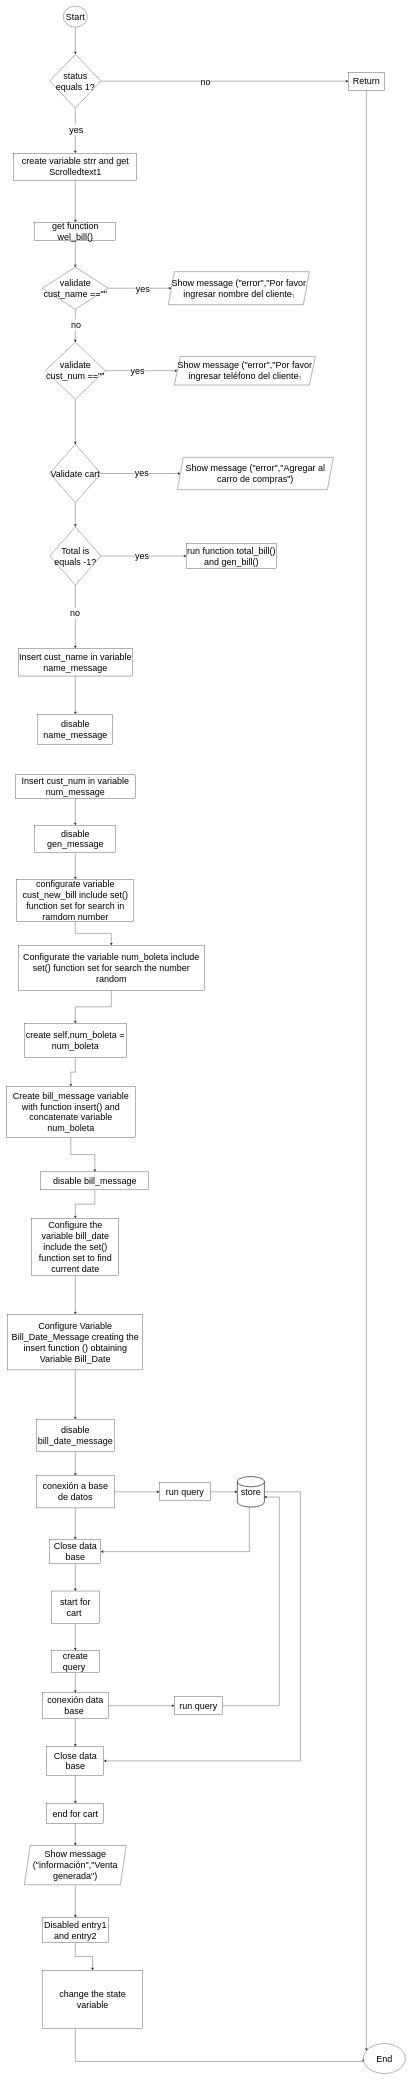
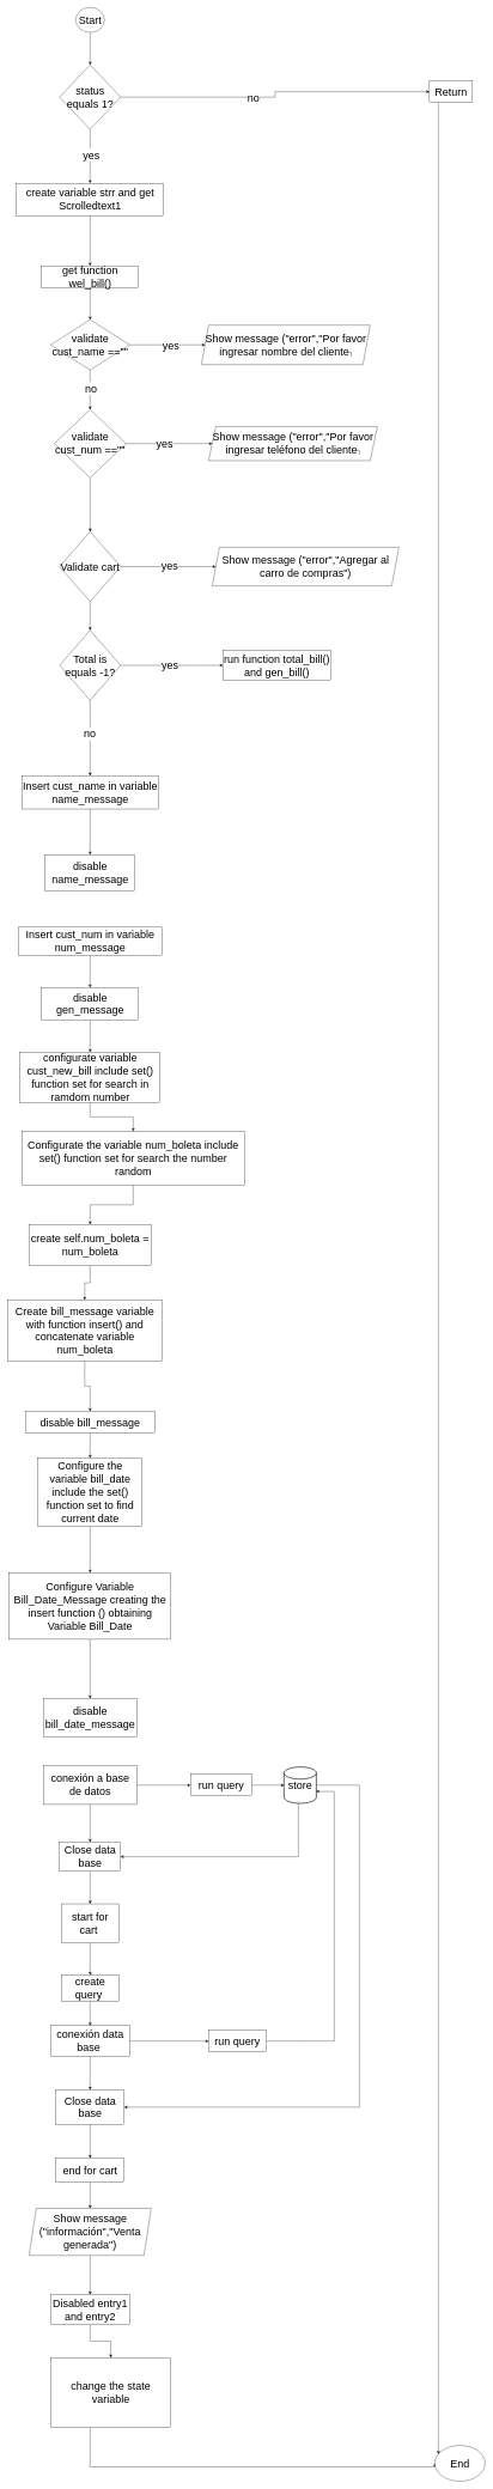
  <mxCell id="0" />
  <mxCell id="1" parent="0" />
  <mxCell id="2" value="" style="edgeStyle=orthogonalEdgeStyle;rounded=0;orthogonalLoop=1;jettySize=auto;html=1;" edge="1" parent="1" source="3" target="8"><mxGeometry relative="1" as="geometry" /></mxCell>
  <mxCell id="3" value="&lt;font style=&quot;font-size: 30px;&quot;&gt;Start&lt;/font&gt;" style="ellipse;whiteSpace=wrap;html=1;" vertex="1" parent="1"><mxGeometry x="210" y="20" width="80" height="70" as="geometry" /></mxCell>
  <mxCell id="4" value="" style="edgeStyle=orthogonalEdgeStyle;rounded=0;orthogonalLoop=1;jettySize=auto;html=1;" edge="1" parent="1" source="8" target="10"><mxGeometry relative="1" as="geometry" /></mxCell>
  <mxCell id="5" value="&lt;font style=&quot;font-size: 30px;&quot;&gt;no&lt;/font&gt;" style="edgeLabel;html=1;align=center;verticalAlign=middle;resizable=0;points=[];" vertex="1" connectable="0" parent="4"><mxGeometry x="-0.157" y="-1" relative="1" as="geometry"><mxPoint as="offset" /></mxGeometry></mxCell>
  <mxCell id="6" value="" style="edgeStyle=orthogonalEdgeStyle;rounded=0;orthogonalLoop=1;jettySize=auto;html=1;" edge="1" parent="1" source="8" target="12"><mxGeometry relative="1" as="geometry" /></mxCell>
  <mxCell id="7" value="&lt;font style=&quot;font-size: 30px;&quot;&gt;yes&lt;/font&gt;" style="edgeLabel;html=1;align=center;verticalAlign=middle;resizable=0;points=[];" vertex="1" connectable="0" parent="6"><mxGeometry x="-0.071" y="2" relative="1" as="geometry"><mxPoint as="offset" /></mxGeometry></mxCell>
  <mxCell id="8" value="&lt;font style=&quot;font-size: 30px;&quot;&gt;status equals 1?&lt;/font&gt;" style="rhombus;whiteSpace=wrap;html=1;" vertex="1" parent="1"><mxGeometry x="165" y="180" width="170" height="180" as="geometry" /></mxCell>
  <mxCell id="9" value="" style="edgeStyle=orthogonalEdgeStyle;rounded=0;orthogonalLoop=1;jettySize=auto;html=1;" edge="1" parent="1" source="10" target="89"><mxGeometry relative="1" as="geometry"><Array as="points"><mxPoint x="1220" y="3600" /><mxPoint x="1220" y="3600" /></Array></mxGeometry></mxCell>
- <mxCell id="10" value="&lt;font style=&quot;font-size: 30px;&quot;&gt;Return&lt;/font&gt;" style="whiteSpace=wrap;html=1;" vertex="1" parent="1"><mxGeometry x="1160" y="240" width="120" height="60" as="geometry" /></mxCell>
+ <mxCell id="10" value="&lt;font style=&quot;font-size: 30px;&quot;&gt;Return&lt;/font&gt;" style="whiteSpace=wrap;html=1;" vertex="1" parent="1"><mxGeometry x="1195" y="225" width="120" height="60" as="geometry" /></mxCell>
  <mxCell id="11" value="" style="edgeStyle=orthogonalEdgeStyle;rounded=0;orthogonalLoop=1;jettySize=auto;html=1;" edge="1" parent="1" source="12" target="14"><mxGeometry relative="1" as="geometry" /></mxCell>
  <mxCell id="12" value="&lt;font style=&quot;font-size: 30px;&quot;&gt;create variable strr and get Scrolledtext1&lt;/font&gt;" style="whiteSpace=wrap;html=1;" vertex="1" parent="1"><mxGeometry x="45" y="510" width="410" height="90" as="geometry" /></mxCell>
  <mxCell id="13" value="" style="edgeStyle=orthogonalEdgeStyle;rounded=0;orthogonalLoop=1;jettySize=auto;html=1;" edge="1" parent="1" source="14" target="19"><mxGeometry relative="1" as="geometry" /></mxCell>
  <mxCell id="14" value="&lt;font style=&quot;font-size: 30px;&quot;&gt;get function wel_bill()&lt;/font&gt;" style="whiteSpace=wrap;html=1;" vertex="1" parent="1"><mxGeometry x="115" y="740" width="270" height="60" as="geometry" /></mxCell>
  <mxCell id="15" value="" style="edgeStyle=orthogonalEdgeStyle;rounded=0;orthogonalLoop=1;jettySize=auto;html=1;" edge="1" parent="1" source="19" target="20"><mxGeometry relative="1" as="geometry" /></mxCell>
  <mxCell id="16" value="&lt;font style=&quot;font-size: 30px;&quot;&gt;yes&lt;/font&gt;" style="edgeLabel;html=1;align=center;verticalAlign=middle;resizable=0;points=[];" vertex="1" connectable="0" parent="15"><mxGeometry x="0.089" y="-1" relative="1" as="geometry"><mxPoint as="offset" /></mxGeometry></mxCell>
  <mxCell id="17" value="" style="edgeStyle=orthogonalEdgeStyle;rounded=0;orthogonalLoop=1;jettySize=auto;html=1;" edge="1" parent="1" source="19" target="24"><mxGeometry relative="1" as="geometry" /></mxCell>
  <mxCell id="18" value="&lt;font style=&quot;font-size: 30px;&quot;&gt;no&lt;/font&gt;" style="edgeLabel;html=1;align=center;verticalAlign=middle;resizable=0;points=[];" vertex="1" connectable="0" parent="17"><mxGeometry x="-0.087" y="1" relative="1" as="geometry"><mxPoint as="offset" /></mxGeometry></mxCell>
  <mxCell id="19" value="&lt;font style=&quot;font-size: 30px;&quot;&gt;validate cust_name ==&quot;&quot;&lt;/font&gt;" style="rhombus;whiteSpace=wrap;html=1;" vertex="1" parent="1"><mxGeometry x="140" y="890" width="220" height="140" as="geometry" /></mxCell>
  <mxCell id="20" value="&lt;font style=&quot;font-size: 30px;&quot;&gt;Show message (&quot;error&quot;,&quot;Por favor ingresar nombre del cliente&lt;/font&gt;&quot;)" style="shape=parallelogram;perimeter=parallelogramPerimeter;whiteSpace=wrap;html=1;fixedSize=1;" vertex="1" parent="1"><mxGeometry x="560" y="905" width="470" height="110" as="geometry" /></mxCell>
  <mxCell id="21" value="" style="edgeStyle=orthogonalEdgeStyle;rounded=0;orthogonalLoop=1;jettySize=auto;html=1;" edge="1" parent="1" source="24" target="25"><mxGeometry relative="1" as="geometry" /></mxCell>
  <mxCell id="22" value="&lt;font style=&quot;font-size: 30px;&quot;&gt;yes&lt;/font&gt;" style="edgeLabel;html=1;align=center;verticalAlign=middle;resizable=0;points=[];" vertex="1" connectable="0" parent="21"><mxGeometry x="-0.114" y="-1" relative="1" as="geometry"><mxPoint as="offset" /></mxGeometry></mxCell>
  <mxCell id="23" value="" style="edgeStyle=orthogonalEdgeStyle;rounded=0;orthogonalLoop=1;jettySize=auto;html=1;" edge="1" parent="1" source="24" target="29"><mxGeometry relative="1" as="geometry" /></mxCell>
  <mxCell id="24" value="&lt;span style=&quot;font-size: 30px;&quot;&gt;validate cust_num ==&quot;&quot;&lt;/span&gt;" style="rhombus;whiteSpace=wrap;html=1;" vertex="1" parent="1"><mxGeometry x="150" y="1140" width="200" height="190" as="geometry" /></mxCell>
  <mxCell id="25" value="&lt;font style=&quot;font-size: 30px;&quot;&gt;Show message (&quot;error&quot;,&quot;Por favor ingresar teléfono del cliente&lt;/font&gt;&quot;)" style="shape=parallelogram;perimeter=parallelogramPerimeter;whiteSpace=wrap;html=1;fixedSize=1;" vertex="1" parent="1"><mxGeometry x="580" y="1187.5" width="470" height="95" as="geometry" /></mxCell>
  <mxCell id="26" value="" style="edgeStyle=orthogonalEdgeStyle;rounded=0;orthogonalLoop=1;jettySize=auto;html=1;" edge="1" parent="1" source="29" target="30"><mxGeometry relative="1" as="geometry" /></mxCell>
  <mxCell id="27" value="&lt;font style=&quot;font-size: 30px;&quot;&gt;yes&lt;/font&gt;" style="edgeLabel;html=1;align=center;verticalAlign=middle;resizable=0;points=[];" vertex="1" connectable="0" parent="26"><mxGeometry x="0.026" y="3" relative="1" as="geometry"><mxPoint as="offset" /></mxGeometry></mxCell>
  <mxCell id="28" value="" style="edgeStyle=orthogonalEdgeStyle;rounded=0;orthogonalLoop=1;jettySize=auto;html=1;" edge="1" parent="1" source="29" target="35"><mxGeometry relative="1" as="geometry" /></mxCell>
  <mxCell id="29" value="&lt;font style=&quot;font-size: 30px;&quot;&gt;Validate cart&lt;/font&gt;" style="rhombus;whiteSpace=wrap;html=1;" vertex="1" parent="1"><mxGeometry x="165" y="1480" width="170" height="195" as="geometry" /></mxCell>
  <mxCell id="30" value="&lt;font style=&quot;font-size: 30px;&quot;&gt;Show message (&quot;error&quot;,&quot;Agregar al carro de compras&quot;)&lt;/font&gt;" style="shape=parallelogram;perimeter=parallelogramPerimeter;whiteSpace=wrap;html=1;fixedSize=1;" vertex="1" parent="1"><mxGeometry x="590" y="1523.75" width="520" height="107.5" as="geometry" /></mxCell>
  <mxCell id="31" value="" style="edgeStyle=orthogonalEdgeStyle;rounded=0;orthogonalLoop=1;jettySize=auto;html=1;" edge="1" parent="1" source="35" target="36"><mxGeometry relative="1" as="geometry" /></mxCell>
  <mxCell id="32" value="&lt;font style=&quot;font-size: 30px;&quot;&gt;yes&lt;/font&gt;" style="edgeLabel;html=1;align=center;verticalAlign=middle;resizable=0;points=[];" vertex="1" connectable="0" parent="31"><mxGeometry x="-0.046" y="2" relative="1" as="geometry"><mxPoint as="offset" /></mxGeometry></mxCell>
  <mxCell id="33" value="" style="edgeStyle=orthogonalEdgeStyle;rounded=0;orthogonalLoop=1;jettySize=auto;html=1;" edge="1" parent="1" source="35" target="38"><mxGeometry relative="1" as="geometry" /></mxCell>
  <mxCell id="34" value="&lt;font style=&quot;font-size: 30px;&quot;&gt;no&lt;/font&gt;" style="edgeLabel;html=1;align=center;verticalAlign=middle;resizable=0;points=[];" vertex="1" connectable="0" parent="33"><mxGeometry x="-0.128" y="-2" relative="1" as="geometry"><mxPoint as="offset" /></mxGeometry></mxCell>
  <mxCell id="35" value="&lt;span style=&quot;font-size: 30px;&quot;&gt;Total is equals -1?&lt;/span&gt;" style="rhombus;whiteSpace=wrap;html=1;" vertex="1" parent="1"><mxGeometry x="165" y="1755" width="170" height="195" as="geometry" /></mxCell>
  <mxCell id="36" value="&lt;font style=&quot;font-size: 30px;&quot;&gt;run function total_bill() and gen_bill()&lt;/font&gt;" style="whiteSpace=wrap;html=1;" vertex="1" parent="1"><mxGeometry x="620" y="1811.25" width="300" height="82.5" as="geometry" /></mxCell>
  <mxCell id="37" value="" style="edgeStyle=orthogonalEdgeStyle;rounded=0;orthogonalLoop=1;jettySize=auto;html=1;" edge="1" parent="1" source="38" target="39"><mxGeometry relative="1" as="geometry" /></mxCell>
  <mxCell id="38" value="&lt;font style=&quot;font-size: 30px;&quot;&gt;Insert cust_name in variable name_message&lt;/font&gt;" style="whiteSpace=wrap;html=1;" vertex="1" parent="1"><mxGeometry x="60" y="2160" width="380" height="92.5" as="geometry" /></mxCell>
  <mxCell id="39" value="&lt;font style=&quot;font-size: 30px;&quot;&gt;disable name_message&lt;/font&gt;" style="whiteSpace=wrap;html=1;" vertex="1" parent="1"><mxGeometry x="125" y="2380" width="250" height="101.25" as="geometry" /></mxCell>
  <mxCell id="40" value="" style="edgeStyle=orthogonalEdgeStyle;rounded=0;orthogonalLoop=1;jettySize=auto;html=1;" edge="1" parent="1" source="41" target="43"><mxGeometry relative="1" as="geometry" /></mxCell>
  <mxCell id="41" value="&lt;span style=&quot;font-size: 30px;&quot;&gt;Insert cust_num in variable num_message&lt;/span&gt;" style="whiteSpace=wrap;html=1;" vertex="1" parent="1"><mxGeometry x="50" y="2581.88" width="400" height="78.12" as="geometry" /></mxCell>
  <mxCell id="42" value="" style="edgeStyle=orthogonalEdgeStyle;rounded=0;orthogonalLoop=1;jettySize=auto;html=1;" edge="1" parent="1" source="43" target="45"><mxGeometry relative="1" as="geometry" /></mxCell>
  <mxCell id="43" value="&lt;span style=&quot;font-size: 30px;&quot;&gt;disable gen_message&lt;/span&gt;" style="whiteSpace=wrap;html=1;" vertex="1" parent="1"><mxGeometry x="115" y="2750" width="270" height="90.94" as="geometry" /></mxCell>
  <mxCell id="44" value="" style="edgeStyle=orthogonalEdgeStyle;rounded=0;orthogonalLoop=1;jettySize=auto;html=1;" edge="1" parent="1" source="45" target="47"><mxGeometry relative="1" as="geometry" /></mxCell>
  <mxCell id="45" value="&lt;div style=&quot;font-size: 30px;&quot;&gt;&lt;font style=&quot;font-size: 30px;&quot;&gt;configurate variable cust_new_bill include set() function set for search in ramdom number&lt;/font&gt;&lt;/div&gt;" style="whiteSpace=wrap;html=1;" vertex="1" parent="1"><mxGeometry x="55" y="2930" width="390" height="140" as="geometry" /></mxCell>
  <mxCell id="46" value="" style="edgeStyle=orthogonalEdgeStyle;rounded=0;orthogonalLoop=1;jettySize=auto;html=1;" edge="1" parent="1" source="47" target="49"><mxGeometry relative="1" as="geometry" /></mxCell>
  <mxCell id="47" value="&lt;span style=&quot;font-size: 30px;&quot;&gt;Configurate the variable num_boleta include set() function set for search the number random&lt;/span&gt;" style="whiteSpace=wrap;html=1;" vertex="1" parent="1"><mxGeometry x="60" y="3150.39" width="620" height="149.61" as="geometry" /></mxCell>
  <mxCell id="48" value="" style="edgeStyle=orthogonalEdgeStyle;rounded=0;orthogonalLoop=1;jettySize=auto;html=1;" edge="1" parent="1" source="49" target="51"><mxGeometry relative="1" as="geometry" /></mxCell>
  <mxCell id="49" value="&lt;font style=&quot;font-size: 30px;&quot;&gt;create self.num_boleta = num_boleta&lt;/font&gt;" style="whiteSpace=wrap;html=1;" vertex="1" parent="1"><mxGeometry x="80" y="3410" width="340" height="114.81" as="geometry" /></mxCell>
  <mxCell id="50" value="" style="edgeStyle=orthogonalEdgeStyle;rounded=0;orthogonalLoop=1;jettySize=auto;html=1;" edge="1" parent="1" source="51" target="53"><mxGeometry relative="1" as="geometry" /></mxCell>
  <mxCell id="51" value="&lt;font style=&quot;font-size: 30px;&quot;&gt;Create bill_message variable with function insert() and concatenate variable num_boleta&lt;/font&gt;" style="whiteSpace=wrap;html=1;" vertex="1" parent="1"><mxGeometry x="20" y="3620" width="430" height="170" as="geometry" /></mxCell>
  <mxCell id="52" value="" style="edgeStyle=orthogonalEdgeStyle;rounded=0;orthogonalLoop=1;jettySize=auto;html=1;" edge="1" parent="1" source="53" target="55"><mxGeometry relative="1" as="geometry" /></mxCell>
- <mxCell id="53" value="&lt;span style=&quot;font-size: 30px;&quot;&gt;disable bill_message&lt;/span&gt;" style="whiteSpace=wrap;html=1;" vertex="1" parent="1"><mxGeometry x="135" y="3905" width="360" height="60" as="geometry" /></mxCell>
+ <mxCell id="53" value="&lt;span style=&quot;font-size: 30px;&quot;&gt;disable bill_message&lt;/span&gt;" style="whiteSpace=wrap;html=1;" vertex="1" parent="1"><mxGeometry x="70" y="3930" width="360" height="60" as="geometry" /></mxCell>
  <mxCell id="54" value="" style="edgeStyle=orthogonalEdgeStyle;rounded=0;orthogonalLoop=1;jettySize=auto;html=1;" edge="1" parent="1" source="55" target="57"><mxGeometry relative="1" as="geometry" /></mxCell>
  <mxCell id="55" value="&lt;font style=&quot;font-size: 30px;&quot;&gt;Configure the variable bill_date include the set() function set to find current date&lt;/font&gt;" style="whiteSpace=wrap;html=1;" vertex="1" parent="1"><mxGeometry x="105" y="4060" width="290" height="190" as="geometry" /></mxCell>
  <mxCell id="56" value="" style="edgeStyle=orthogonalEdgeStyle;rounded=0;orthogonalLoop=1;jettySize=auto;html=1;" edge="1" parent="1" source="57" target="59"><mxGeometry relative="1" as="geometry" /></mxCell>
  <mxCell id="57" value="&lt;font style=&quot;font-size: 30px;&quot;&gt;Configure Variable Bill_Date_Message creating the insert function () obtaining Variable Bill_Date&lt;/font&gt;" style="whiteSpace=wrap;html=1;" vertex="1" parent="1"><mxGeometry x="25" y="4380" width="450" height="185" as="geometry" /></mxCell>
- <mxCell id="58" value="" style="edgeStyle=orthogonalEdgeStyle;rounded=0;orthogonalLoop=1;jettySize=auto;html=1;" edge="1" parent="1" source="59" target="62"><mxGeometry relative="1" as="geometry" /></mxCell>
  <mxCell id="59" value="&lt;font style=&quot;font-size: 30px;&quot;&gt;disable bill_date_message&lt;/font&gt;" style="whiteSpace=wrap;html=1;" vertex="1" parent="1"><mxGeometry x="120" y="4730" width="260" height="107.5" as="geometry" /></mxCell>
  <mxCell id="60" value="" style="edgeStyle=orthogonalEdgeStyle;rounded=0;orthogonalLoop=1;jettySize=auto;html=1;" edge="1" parent="1" source="62" target="67"><mxGeometry relative="1" as="geometry" /></mxCell>
  <mxCell id="61" value="" style="edgeStyle=orthogonalEdgeStyle;rounded=0;orthogonalLoop=1;jettySize=auto;html=1;" edge="1" parent="1" source="62" target="69"><mxGeometry relative="1" as="geometry" /></mxCell>
  <mxCell id="62" value="&lt;font style=&quot;font-size: 30px;&quot;&gt;conexión a base de datos&lt;/font&gt;" style="whiteSpace=wrap;html=1;" vertex="1" parent="1"><mxGeometry x="120" y="4917.5" width="260" height="107.5" as="geometry" /></mxCell>
  <mxCell id="63" value="" style="edgeStyle=orthogonalEdgeStyle;rounded=0;orthogonalLoop=1;jettySize=auto;html=1;entryX=1;entryY=0.5;entryDx=0;entryDy=0;" edge="1" parent="1" source="65" target="69"><mxGeometry relative="1" as="geometry"><mxPoint x="830" y="5081.25" as="targetPoint" /><Array as="points"><mxPoint x="830" y="5171" /></Array></mxGeometry></mxCell>
  <mxCell id="64" value="" style="edgeStyle=orthogonalEdgeStyle;rounded=0;orthogonalLoop=1;jettySize=auto;html=1;" edge="1" parent="1" source="65" target="80"><mxGeometry relative="1" as="geometry"><mxPoint x="945" y="4971.25" as="targetPoint" /><Array as="points"><mxPoint x="1000" y="4971" /><mxPoint x="1000" y="5868" /></Array></mxGeometry></mxCell>
  <mxCell id="65" value="&lt;font style=&quot;font-size: 30px;&quot;&gt;store&lt;/font&gt;" style="strokeWidth=2;html=1;shape=mxgraph.flowchart.database;whiteSpace=wrap;" vertex="1" parent="1"><mxGeometry x="790" y="4920.63" width="90" height="101.25" as="geometry" /></mxCell>
  <mxCell id="66" value="" style="edgeStyle=orthogonalEdgeStyle;rounded=0;orthogonalLoop=1;jettySize=auto;html=1;" edge="1" parent="1" source="67" target="65"><mxGeometry relative="1" as="geometry" /></mxCell>
  <mxCell id="67" value="&lt;font style=&quot;font-size: 30px;&quot;&gt;run query&lt;/font&gt;" style="whiteSpace=wrap;html=1;" vertex="1" parent="1"><mxGeometry x="530" y="4941.25" width="170" height="60" as="geometry" /></mxCell>
  <mxCell id="68" value="" style="edgeStyle=orthogonalEdgeStyle;rounded=0;orthogonalLoop=1;jettySize=auto;html=1;" edge="1" parent="1" source="69" target="71"><mxGeometry relative="1" as="geometry" /></mxCell>
  <mxCell id="69" value="&lt;font style=&quot;font-size: 30px;&quot;&gt;Close data base&lt;/font&gt;" style="whiteSpace=wrap;html=1;" vertex="1" parent="1"><mxGeometry x="165" y="5130" width="170" height="81.25" as="geometry" /></mxCell>
  <mxCell id="70" value="" style="edgeStyle=orthogonalEdgeStyle;rounded=0;orthogonalLoop=1;jettySize=auto;html=1;" edge="1" parent="1" source="71" target="73"><mxGeometry relative="1" as="geometry" /></mxCell>
  <mxCell id="71" value="&lt;font style=&quot;font-size: 30px;&quot;&gt;start for cart&amp;nbsp;&lt;/font&gt;" style="whiteSpace=wrap;html=1;" vertex="1" parent="1"><mxGeometry x="170" y="5301.88" width="160" height="108.13" as="geometry" /></mxCell>
  <mxCell id="72" value="" style="edgeStyle=orthogonalEdgeStyle;rounded=0;orthogonalLoop=1;jettySize=auto;html=1;" edge="1" parent="1" source="73" target="76"><mxGeometry relative="1" as="geometry" /></mxCell>
  <mxCell id="73" value="&lt;font style=&quot;font-size: 30px;&quot;&gt;create query&amp;nbsp;&lt;/font&gt;" style="whiteSpace=wrap;html=1;" vertex="1" parent="1"><mxGeometry x="170" y="5500" width="160" height="74.08" as="geometry" /></mxCell>
  <mxCell id="74" value="" style="edgeStyle=orthogonalEdgeStyle;rounded=0;orthogonalLoop=1;jettySize=auto;html=1;" edge="1" parent="1" source="76" target="78"><mxGeometry relative="1" as="geometry" /></mxCell>
  <mxCell id="75" value="" style="edgeStyle=orthogonalEdgeStyle;rounded=0;orthogonalLoop=1;jettySize=auto;html=1;" edge="1" parent="1" source="76" target="80"><mxGeometry relative="1" as="geometry" /></mxCell>
  <mxCell id="76" value="&lt;font style=&quot;font-size: 30px;&quot;&gt;conexión data base&amp;nbsp;&lt;/font&gt;" style="whiteSpace=wrap;html=1;" vertex="1" parent="1"><mxGeometry x="140" y="5641.11" width="220" height="85.92" as="geometry" /></mxCell>
  <mxCell id="77" value="" style="edgeStyle=orthogonalEdgeStyle;rounded=0;orthogonalLoop=1;jettySize=auto;html=1;entryX=0.993;entryY=0.673;entryDx=0;entryDy=0;entryPerimeter=0;exitX=1;exitY=0.5;exitDx=0;exitDy=0;" edge="1" parent="1" source="78" target="65"><mxGeometry relative="1" as="geometry"><mxPoint x="760" y="5654.08" as="sourcePoint" /><mxPoint x="882.36" y="4989.299" as="targetPoint" /><Array as="points"><mxPoint x="930" y="5684" /><mxPoint x="930" y="4989" /></Array></mxGeometry></mxCell>
  <mxCell id="78" value="&lt;font style=&quot;font-size: 30px;&quot;&gt;run query&lt;/font&gt;" style="whiteSpace=wrap;html=1;" vertex="1" parent="1"><mxGeometry x="580" y="5654.08" width="160" height="60" as="geometry" /></mxCell>
  <mxCell id="79" value="" style="edgeStyle=orthogonalEdgeStyle;rounded=0;orthogonalLoop=1;jettySize=auto;html=1;" edge="1" parent="1" source="80" target="82"><mxGeometry relative="1" as="geometry" /></mxCell>
  <mxCell id="80" value="&lt;font style=&quot;font-size: 30px;&quot;&gt;Close data base&lt;/font&gt;" style="whiteSpace=wrap;html=1;" vertex="1" parent="1"><mxGeometry x="155" y="5820" width="190" height="95.92" as="geometry" /></mxCell>
  <mxCell id="81" value="" style="edgeStyle=orthogonalEdgeStyle;rounded=0;orthogonalLoop=1;jettySize=auto;html=1;" edge="1" parent="1" source="82" target="84"><mxGeometry relative="1" as="geometry" /></mxCell>
  <mxCell id="82" value="&lt;font style=&quot;font-size: 30px;&quot;&gt;end for cart&lt;/font&gt;" style="whiteSpace=wrap;html=1;" vertex="1" parent="1"><mxGeometry x="155" y="6010" width="190" height="66.12" as="geometry" /></mxCell>
  <mxCell id="83" value="" style="edgeStyle=orthogonalEdgeStyle;rounded=0;orthogonalLoop=1;jettySize=auto;html=1;" edge="1" parent="1" source="84" target="86"><mxGeometry relative="1" as="geometry" /></mxCell>
  <mxCell id="84" value="&lt;font style=&quot;font-size: 30px;&quot;&gt;Show message (&quot;información&quot;,&quot;Venta generada&quot;)&lt;/font&gt;" style="shape=parallelogram;perimeter=parallelogramPerimeter;whiteSpace=wrap;html=1;fixedSize=1;" vertex="1" parent="1"><mxGeometry x="80" y="6150" width="340" height="130.82" as="geometry" /></mxCell>
  <mxCell id="85" value="" style="edgeStyle=orthogonalEdgeStyle;rounded=0;orthogonalLoop=1;jettySize=auto;html=1;" edge="1" parent="1" source="86" target="88"><mxGeometry relative="1" as="geometry" /></mxCell>
  <mxCell id="86" value="&lt;font style=&quot;font-size: 30px;&quot;&gt;Disabled entry1 and entry2&lt;/font&gt;" style="whiteSpace=wrap;html=1;" vertex="1" parent="1"><mxGeometry x="140" y="6390" width="220" height="83.77" as="geometry" /></mxCell>
  <mxCell id="87" value="" style="edgeStyle=orthogonalEdgeStyle;rounded=0;orthogonalLoop=1;jettySize=auto;html=1;entryX=0;entryY=0.5;entryDx=0;entryDy=0;" edge="1" parent="1" source="88" target="89"><mxGeometry relative="1" as="geometry"><mxPoint x="250" y="6830" as="targetPoint" /><Array as="points"><mxPoint x="250" y="6870" /></Array></mxGeometry></mxCell>
  <mxCell id="88" value="&lt;font style=&quot;font-size: 30px;&quot;&gt;change the state variable&lt;/font&gt;" style="whiteSpace=wrap;html=1;" vertex="1" parent="1"><mxGeometry x="140" y="6565.66" width="335" height="195" as="geometry" /></mxCell>
  <mxCell id="89" value="&lt;font style=&quot;font-size: 30px;&quot;&gt;End&lt;/font&gt;" style="ellipse;whiteSpace=wrap;html=1;" vertex="1" parent="1"><mxGeometry x="1210" y="6810" width="140" height="100" as="geometry" /></mxCell>
